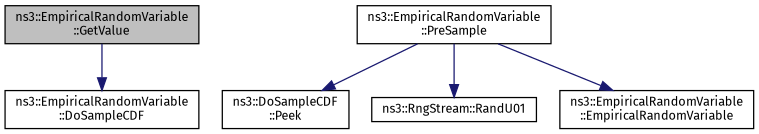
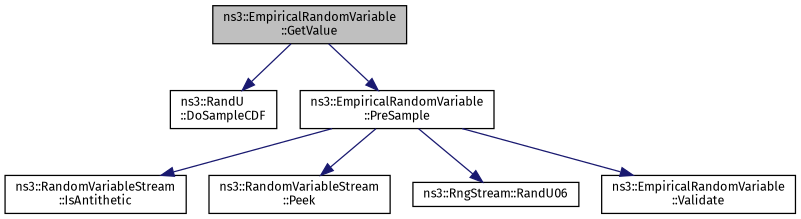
  digraph {
    fontname="Fira Sans"
    rankdir=TB
    node [color=black fillcolor=white fontname="Fira Sans" fontsize=10 shape=record style=filled]
    edge [color=midnightblue fontname="Fira Sans" fontsize=10 labelfontname=Helvetica labelfontsize=10 style=solid]
    n1 [fillcolor=grey75 fontcolor=black height=0.2 label="ns3::EmpiricalRandomVariable\l::GetValue" width=0.4]
-   n2 [height=0.2 label="ns3::EmpiricalRandomVariable\l::DoSampleCDF" width=0.4]
+   n2 [height=0.2 label="ns3::RandU\l::DoSampleCDF" width=0.4]
    n3 [height=0.2 label="ns3::EmpiricalRandomVariable\l::PreSample" width=0.4]
-   n5 [height=0.2 label="ns3::DoSampleCDF\l::Peek" width=0.4]
-   n6 [height=0.2 label="ns3::RngStream::RandU01" width=0.4]
-   n7 [height=0.2 label="ns3::EmpiricalRandomVariable\l::EmpiricalRandomVariable" width=0.4]
+   n4 [height=0.2 label="ns3::RandomVariableStream\l::IsAntithetic" width=0.4]
+   n5 [height=0.2 label="ns3::RandomVariableStream\l::Peek" width=0.4]
+   n6 [height=0.2 label="ns3::RngStream::RandU06" width=0.4]
+   n7 [height=0.2 label="ns3::EmpiricalRandomVariable\l::Validate" width=0.4]
    n1 -> n2
+   n1 -> n3
+   n3 -> n4
    n3 -> n5
    n3 -> n6
    n3 -> n7
  }
